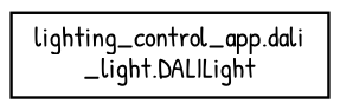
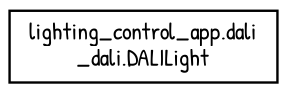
  digraph {
    rankdir=TB
    fontname="Patrick Hand"
-   n1 [color=black fillcolor=white fontname="Patrick Hand" fontsize=10 height=0.2 label="lighting_control_app.dali\l_light.DALILight" shape=record style=filled width=0.4]
+   n1 [color=black fillcolor=white fontname="Patrick Hand" fontsize=10 height=0.2 label="lighting_control_app.dali\l_dali.DALILight" shape=record style=filled width=0.4]
  }
